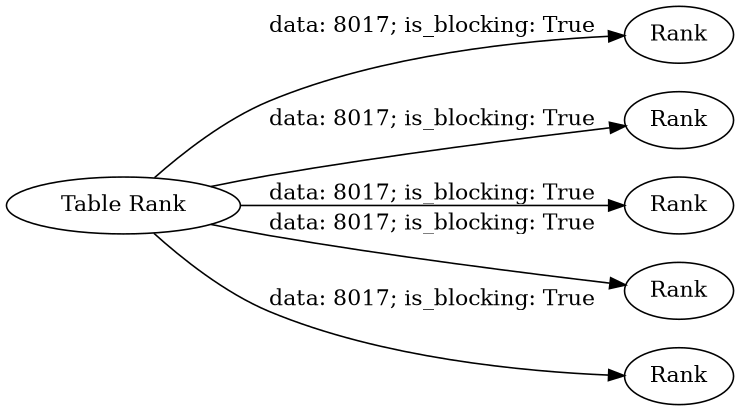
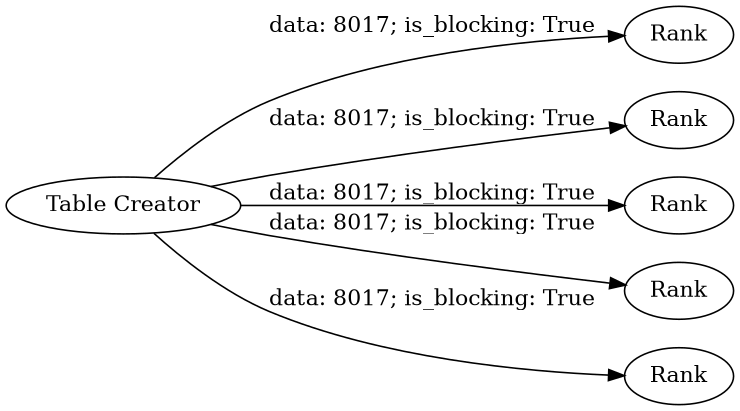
  digraph {
    rankdir=LR
    n1 [label=Rank]
-   n2 [label="Table Rank"]
+   n2 [label="Table Creator"]
    n3 [label=Rank]
    n4 [label=Rank]
    n5 [label=Rank]
    n6 [label=Rank]
    n2 -> n1 [label="data: 8017; is_blocking: True"]
    n2 -> n3 [label="data: 8017; is_blocking: True"]
    n2 -> n4 [label="data: 8017; is_blocking: True"]
    n2 -> n5 [label="data: 8017; is_blocking: True"]
    n2 -> n6 [label="data: 8017; is_blocking: True"]
  }
